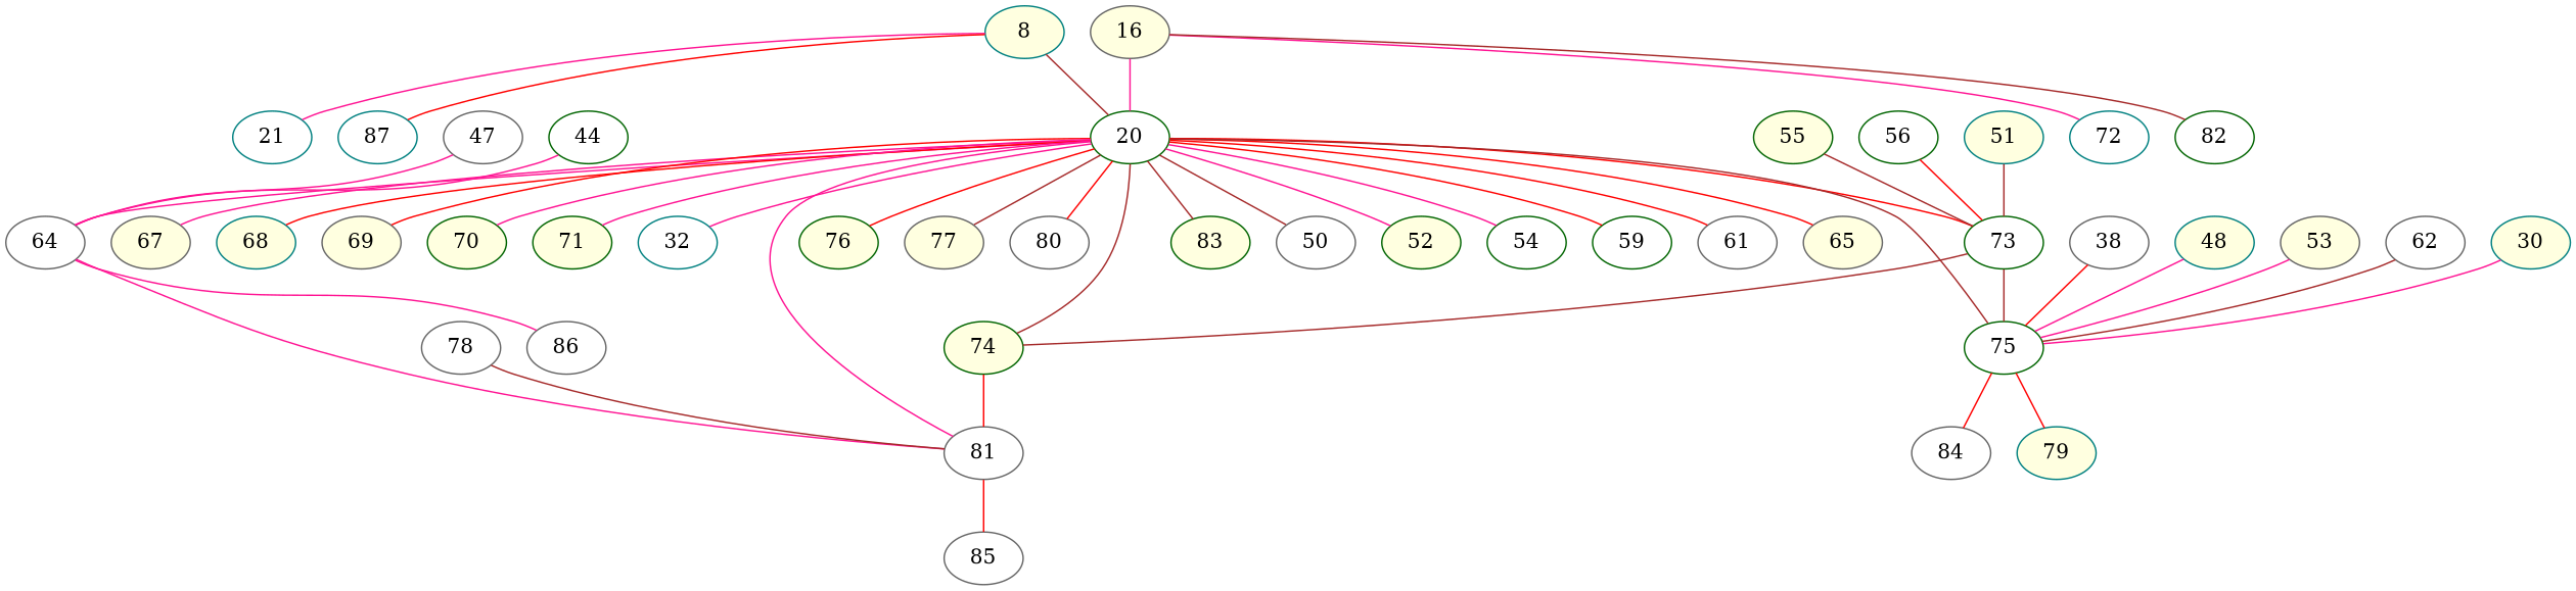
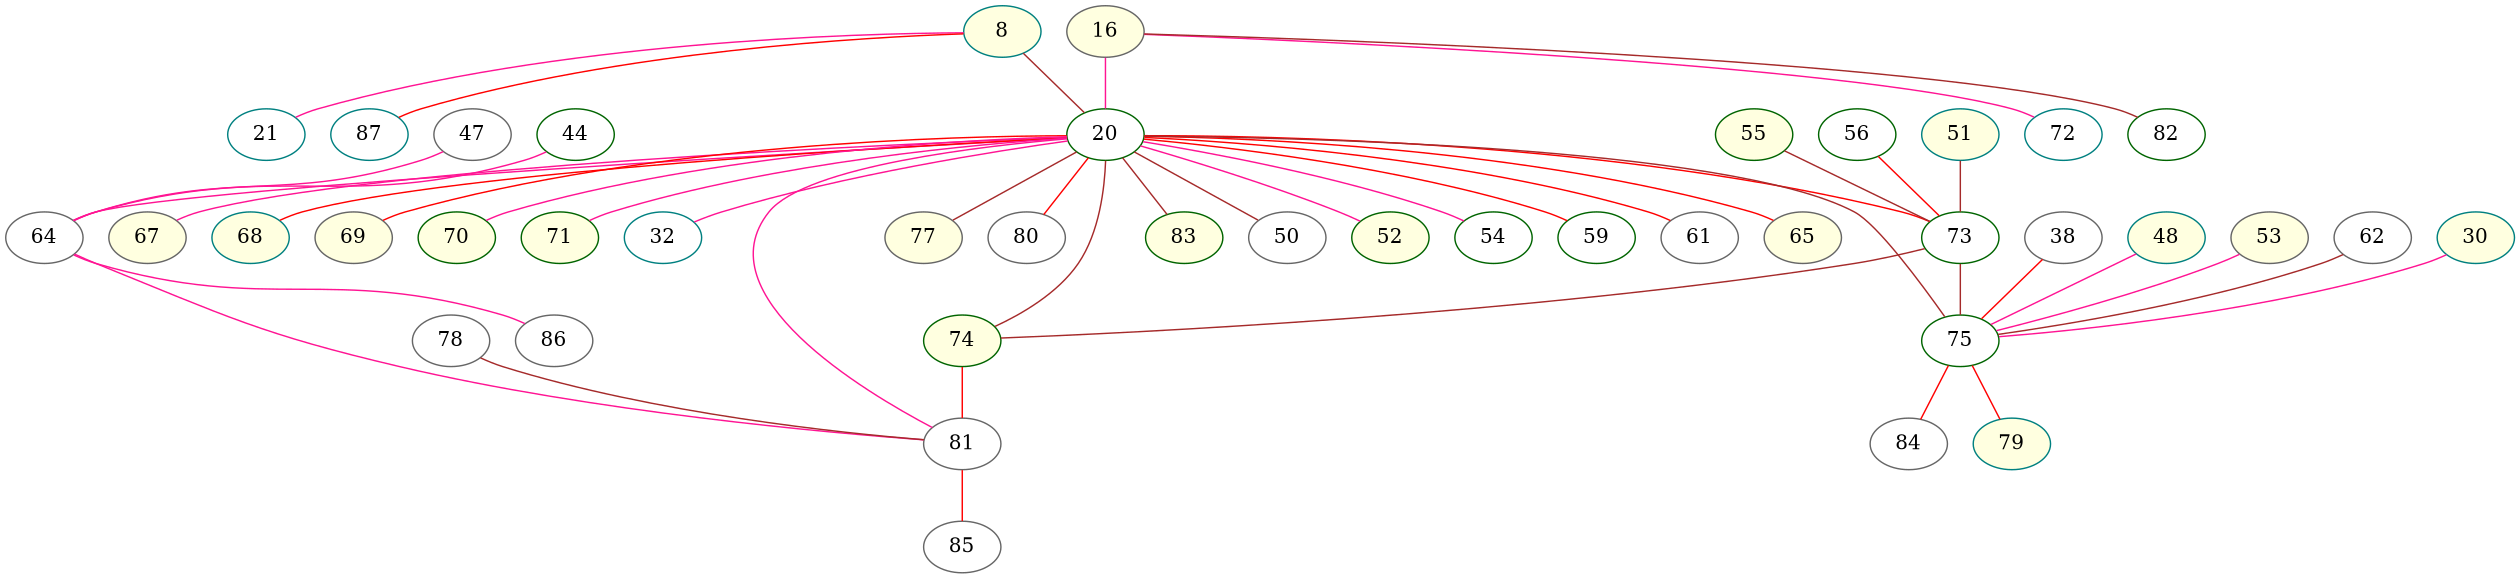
  graph {
    node [color=gray40 fillcolor=white style=filled]
    edge [color=deeppink]
    8 [color=teal fillcolor=lightyellow super="+6"]
    20 [color=darkgreen super="+19+15"]
    n3 [color=teal label=21]
    87 [color=teal]
    32 [color=teal]
    50 [super="+41"]
    52 [color=darkgreen fillcolor=lightyellow]
    54 [color=darkgreen]
    59 [color=darkgreen]
    61
    64 [super="+18+63"]
    65 [fillcolor=lightyellow super="+37+39+57+58"]
    67 [fillcolor=lightyellow]
    68 [color=teal fillcolor=lightyellow]
    69 [fillcolor=lightyellow super="+60"]
    70 [color=darkgreen fillcolor=lightyellow]
    71 [color=darkgreen fillcolor=lightyellow]
    73 [color=darkgreen super="+40+43"]
    74 [color=darkgreen fillcolor=lightyellow super="+2"]
    75 [color=darkgreen super="+29+66"]
-   76 [color=darkgreen fillcolor=lightyellow]
    77 [fillcolor=lightyellow super="+33"]
    80
    81 [super="+46+49"]
    83 [color=darkgreen fillcolor=lightyellow]
    16 [fillcolor=lightyellow super="+13"]
    72 [color=teal]
    82 [color=darkgreen]
    86
    79 [color=teal fillcolor=lightyellow]
    84
    85
    30 [color=teal fillcolor=lightyellow]
    38
    44 [color=darkgreen]
    47 [super="+24"]
    48 [color=teal fillcolor=lightyellow super="+42"]
    51 [color=teal fillcolor=lightyellow]
    53 [fillcolor=lightyellow]
    55 [color=darkgreen fillcolor=lightyellow super="+36"]
    56 [color=darkgreen]
    62
    78 [super="+45"]
    8 -- 20 [color=brown weight=4]
    8 -- n3
    8 -- 87 [color=red]
    20 -- 32
    20 -- 50 [color=brown]
    20 -- 52
    20 -- 54
    20 -- 59 [color=red]
    20 -- 61 [color=red weight=2]
    20 -- 64 [weight=5]
    20 -- 65 [color=red]
    20 -- 67
    20 -- 68 [color=red]
    20 -- 69 [color=red weight=2]
    20 -- 70
    20 -- 71
    20 -- 73 [color=red weight=3]
    20 -- 74 [color=brown weight=2]
    20 -- 75 [color=brown weight=4]
-   20 -- 76 [color=red]
    20 -- 77 [color=brown]
    20 -- 80 [color=red]
    20 -- 81
    20 -- 83 [color=brown]
    64 -- 81
    64 -- 86
    73 -- 74 [color=brown]
    73 -- 75 [color=brown weight=4]
    74 -- 81 [color=red weight=4]
    75 -- 79 [color=red]
    75 -- 84 [color=red]
    81 -- 85 [color=red]
    16 -- 20 [weight=5]
    16 -- 72
    16 -- 82 [color=brown]
    30 -- 75
    38 -- 75 [color=red]
    44 -- 64
    47 -- 64
    48 -- 75
    51 -- 73 [color=brown]
    53 -- 75
    55 -- 73 [color=brown]
    56 -- 73 [color=red]
    62 -- 75 [color=brown]
    78 -- 81 [color=brown]
  }
